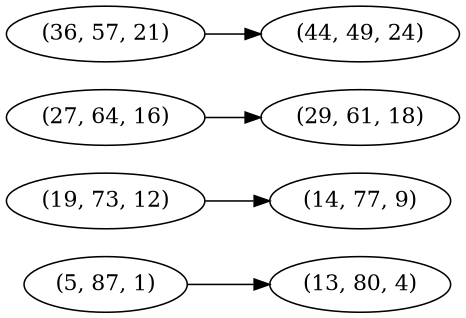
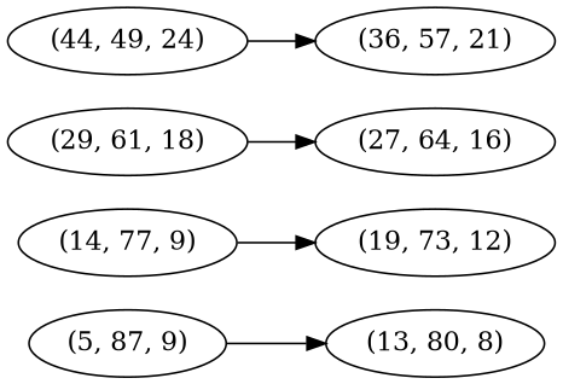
  digraph {
    rankdir=LR
-   "(5, 87, 1)"
-   "(13, 80, 8)" [label="(13, 80, 4)"]
+   "(5, 87, 1)" [label="(5, 87, 9)"]
+   "(13, 80, 8)"
    "(14, 77, 9)"
    "(19, 73, 12)"
    "(27, 64, 16)"
    "(29, 61, 18)"
    "(36, 57, 21)"
    "(44, 49, 24)"
    "(5, 87, 1)" -> "(13, 80, 8)"
-   "(19, 73, 12)" -> "(14, 77, 9)"
-   "(27, 64, 16)" -> "(29, 61, 18)"
-   "(36, 57, 21)" -> "(44, 49, 24)"
+   "(14, 77, 9)" -> "(19, 73, 12)"
+   "(29, 61, 18)" -> "(27, 64, 16)"
+   "(44, 49, 24)" -> "(36, 57, 21)"
  }
